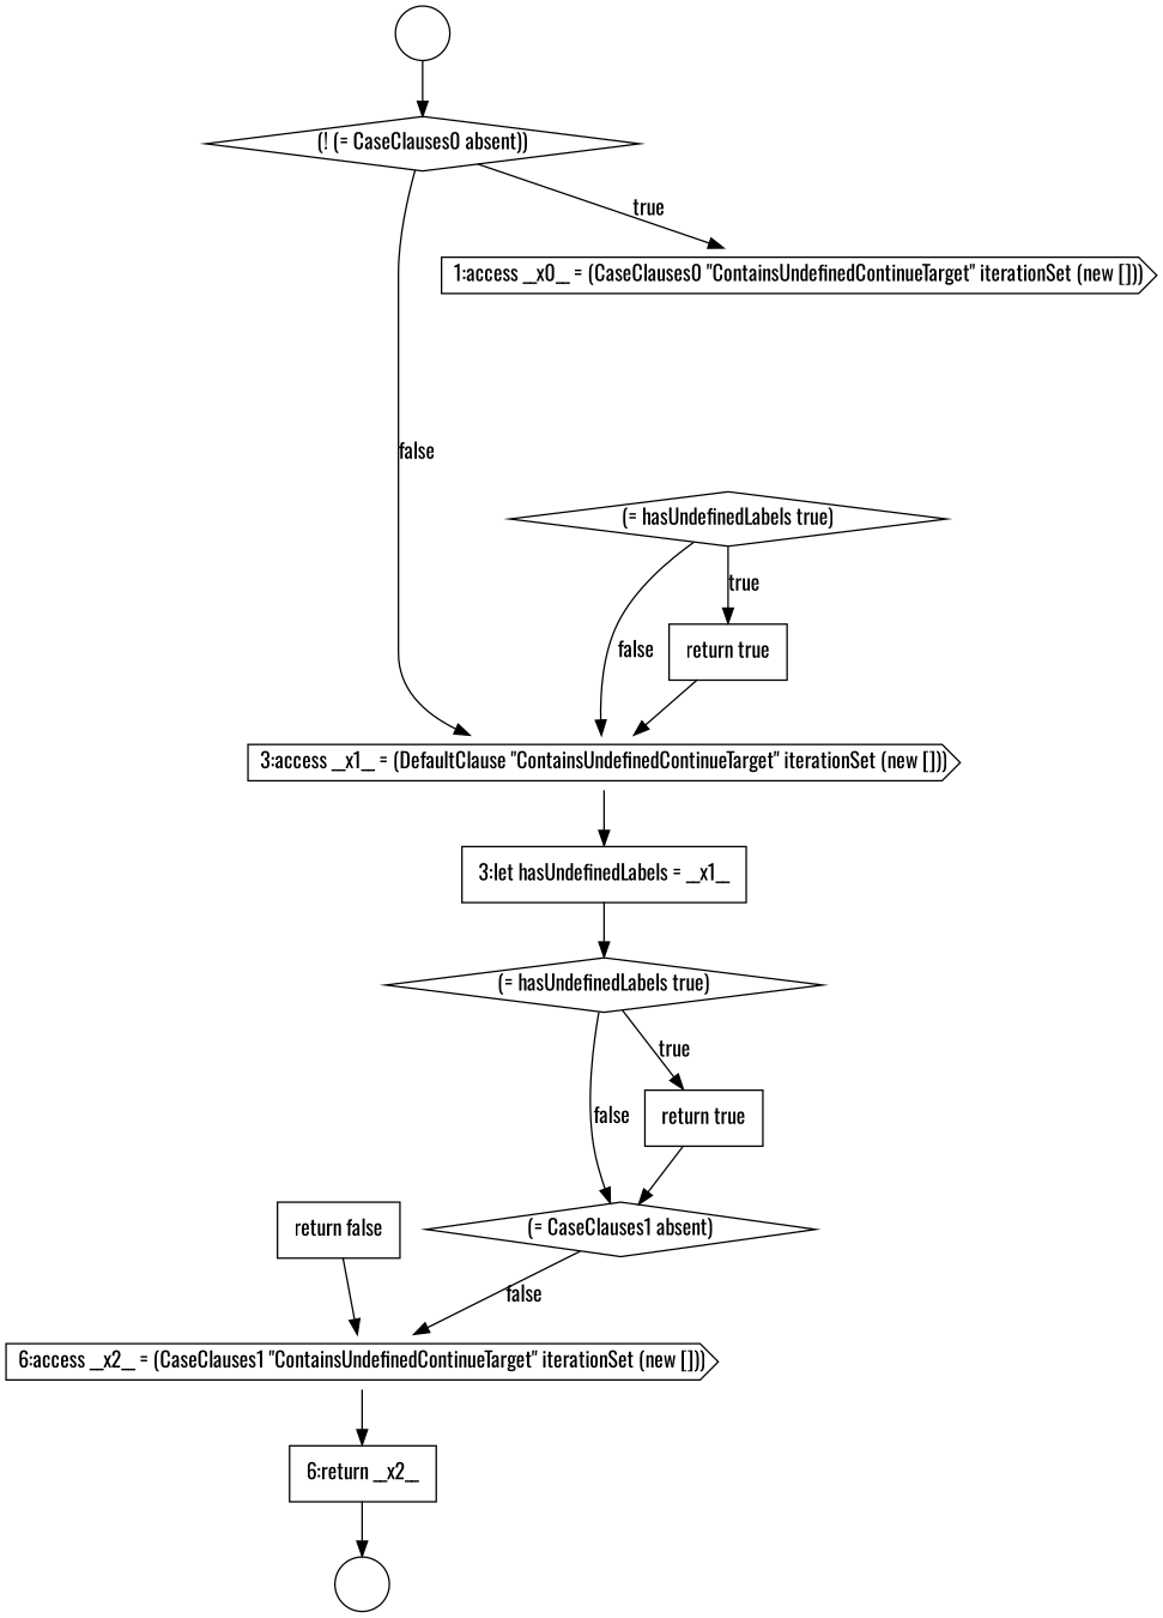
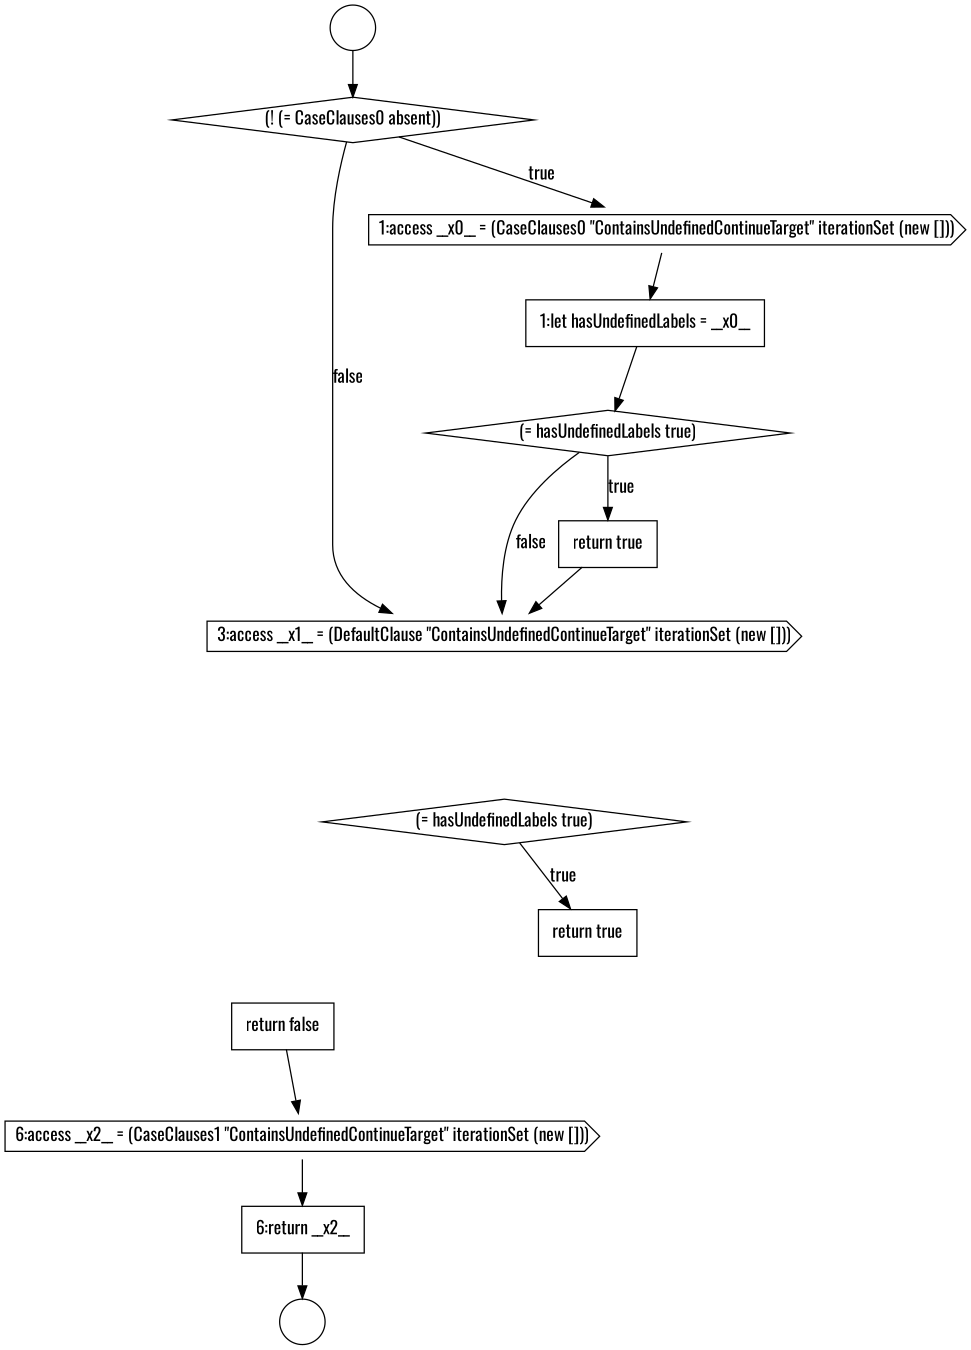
  digraph {
    fontname=Oswald
    node [color=black fillcolor=white fontname=Oswald shape=none style=filled]
    edge [color=black fontname=Oswald]
-   n1 [label=<<font color="black">(= CaseClauses1 absent)</font>> shape=diamond]
    n2 [label=<<font color="black">6:access __x2__ = (CaseClauses1 &quot;ContainsUndefinedContinueTarget&quot; iterationSet (new []))</font>> shape=cds]
    n3 [label=<<font color="black">     <table border="0" cellborder="1" cellspacing="0" cellpadding="10">       <tr><td align="left">6:return __x2__</td></tr>     </table>   </font>> margin=0]
    n4 [label=<<font color="black">     <table border="0" cellborder="1" cellspacing="0" cellpadding="10">       <tr><td align="left">return false</td></tr>     </table>   </font>> margin=0]
    n5 [label=<<font color="black">3:access __x1__ = (DefaultClause &quot;ContainsUndefinedContinueTarget&quot; iterationSet (new []))</font>> shape=cds]
-   n6 [label=<<font color="black">     <table border="0" cellborder="1" cellspacing="0" cellpadding="10">       <tr><td align="left">3:let hasUndefinedLabels = __x1__</td></tr>     </table>   </font>> margin=0]
    n7 [label=<<font color="black">(= hasUndefinedLabels true)</font>> shape=diamond]
    n8 [label=<<font color="black">     <table border="0" cellborder="1" cellspacing="0" cellpadding="10">       <tr><td align="left">return true</td></tr>     </table>   </font>> margin=0]
    n9 [label=<<font color="black">(! (= CaseClauses0 absent))</font>> shape=diamond]
    n10 [label=<<font color="black">1:access __x0__ = (CaseClauses0 &quot;ContainsUndefinedContinueTarget&quot; iterationSet (new []))</font>> shape=cds]
+   n11 [label=<<font color="black">     <table border="0" cellborder="1" cellspacing="0" cellpadding="10">       <tr><td align="left">1:let hasUndefinedLabels = __x0__</td></tr>     </table>   </font>> margin=0]
    n12 [label=" " shape=circle]
    n13 [label=" " shape=circle]
    n14 [label=<<font color="black">(= hasUndefinedLabels true)</font>> shape=diamond]
    n15 [label=<<font color="black">     <table border="0" cellborder="1" cellspacing="0" cellpadding="10">       <tr><td align="left">return true</td></tr>     </table>   </font>> margin=0]
-   n1 -> n2 [label=<<font color="black">false</font>>]
    n2 -> n3
    n3 -> n12
    n4 -> n2
-   n5 -> n6
-   n6 -> n7
-   n7 -> n1 [label=<<font color="black">false</font>>]
    n7 -> n8 [label=<<font color="black">true</font>>]
-   n8 -> n1
    n9 -> n5 [label=<<font color="black">false</font>>]
    n9 -> n10 [label=<<font color="black">true</font>>]
+   n10 -> n11
+   n11 -> n14
    n13 -> n9
    n14 -> n5 [label=<<font color="black">false</font>>]
    n14 -> n15 [label=<<font color="black">true</font>>]
    n15 -> n5
  }
